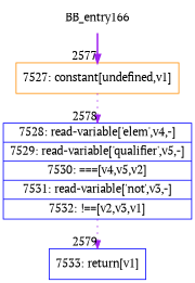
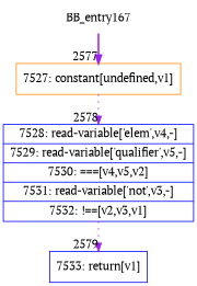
  digraph {
    fontname="PT Serif"
    rankdir=TD
    node [color=darkorange fontname="PT Serif" shape=record]
    edge [color=purple fontname="PT Serif" headport=n style=dotted tailport=s]
-   BB_entry166 [shape=none]
+   BB_entry166 [shape=none label=BB_entry167]
    n2 [label="{7527: constant[undefined,v1]}"]
    n3 [color=blue label="{7528: read-variable['elem',v4,-]|7529: read-variable['qualifier',v5,-]|7530: ===[v4,v5,v2]|7531: read-variable['not',v3,-]|7532: !==[v2,v3,v1]}"]
    n4 [color=blue label="{7533: return[v1]}"]
    BB_entry166 -> n2 [headlabel="    2577" style=bold]
    n2 -> n3 [headlabel="      2578"]
    n3 -> n4 [headlabel="      2579"]
  }
